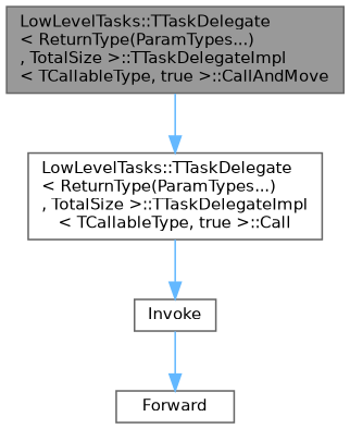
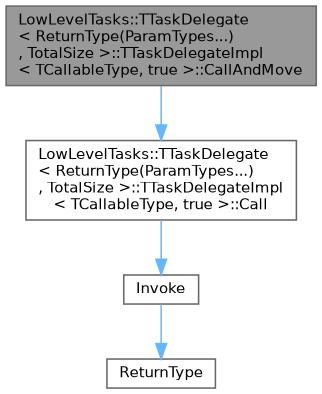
  digraph {
    rankdir=TB
    node [color=grey40 fillcolor=white fontname=Helvetica fontsize=10 shape=box style=filled]
    edge [color=steelblue1 fontname=Helvetica fontsize=10 labelfontname=Helvetica labelfontsize=10 style=solid]
    n1 [color=gray40 fillcolor=grey60 fontcolor=black height=0.2 label="LowLevelTasks::TTaskDelegate\l\< ReturnType(ParamTypes...)\l, TotalSize \>::TTaskDelegateImpl\l\< TCallableType, true \>::CallAndMove" width=0.4]
    n2 [height=0.2 label="LowLevelTasks::TTaskDelegate\l\< ReturnType(ParamTypes...)\l, TotalSize \>::TTaskDelegateImpl\l\< TCallableType, true \>::Call" width=0.4]
    n3 [height=0.2 label=Invoke width=0.4]
-   n4 [height=0.2 label=Forward width=0.4]
+   n4 [height=0.2 label=ReturnType width=0.4]
    n1 -> n2
    n2 -> n3
    n3 -> n4
  }
